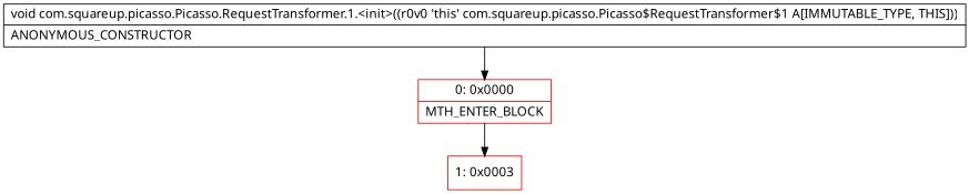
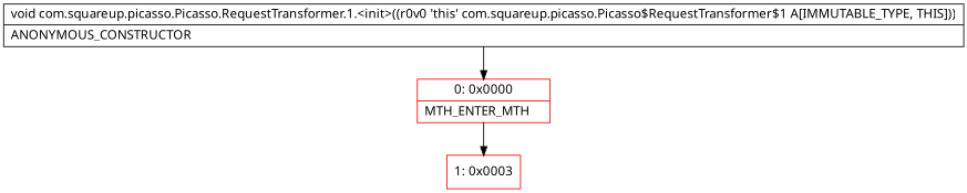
  digraph {
    fontname="Noto Sans"
    node [color=red shape=record fontname="Noto Sans"]
    edge [fontname="Noto Sans"]
-   n1 [label="{0\:\ 0x0000|MTH_ENTER_BLOCK\l}"]
+   n1 [label="{0\:\ 0x0000|MTH_ENTER_MTH\l}"]
    n2 [label="{1\:\ 0x0003}"]
    n3 [label="{void com.squareup.picasso.Picasso.RequestTransformer.1.\<init\>((r0v0 'this' com.squareup.picasso.Picasso$RequestTransformer$1 A[IMMUTABLE_TYPE, THIS]))  | ANONYMOUS_CONSTRUCTOR\l}" color=""]
    subgraph cluster_1 {
      label="R(0)"
    }
    n1 -> n2
    n3 -> n1
  }
